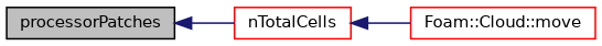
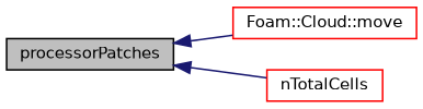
  digraph {
    rankdir=LR
    node [color=red fontname=Helvetica fontsize=10 shape=record]
    edge [color=midnightblue dir=back fontname=Helvetica fontsize=10 labelfontname=Helvetica labelfontsize=10 style=solid]
    n1 [color=black fillcolor=grey75 fontcolor=black height=0.2 label=processorPatches style=filled width=0.4]
    n2 [height=0.2 label="Foam::Cloud::move" width=0.4]
    n3 [height=0.2 label=nTotalCells width=0.4]
-   n3 -> n2
+   n1 -> n2
    n1 -> n3
  }
